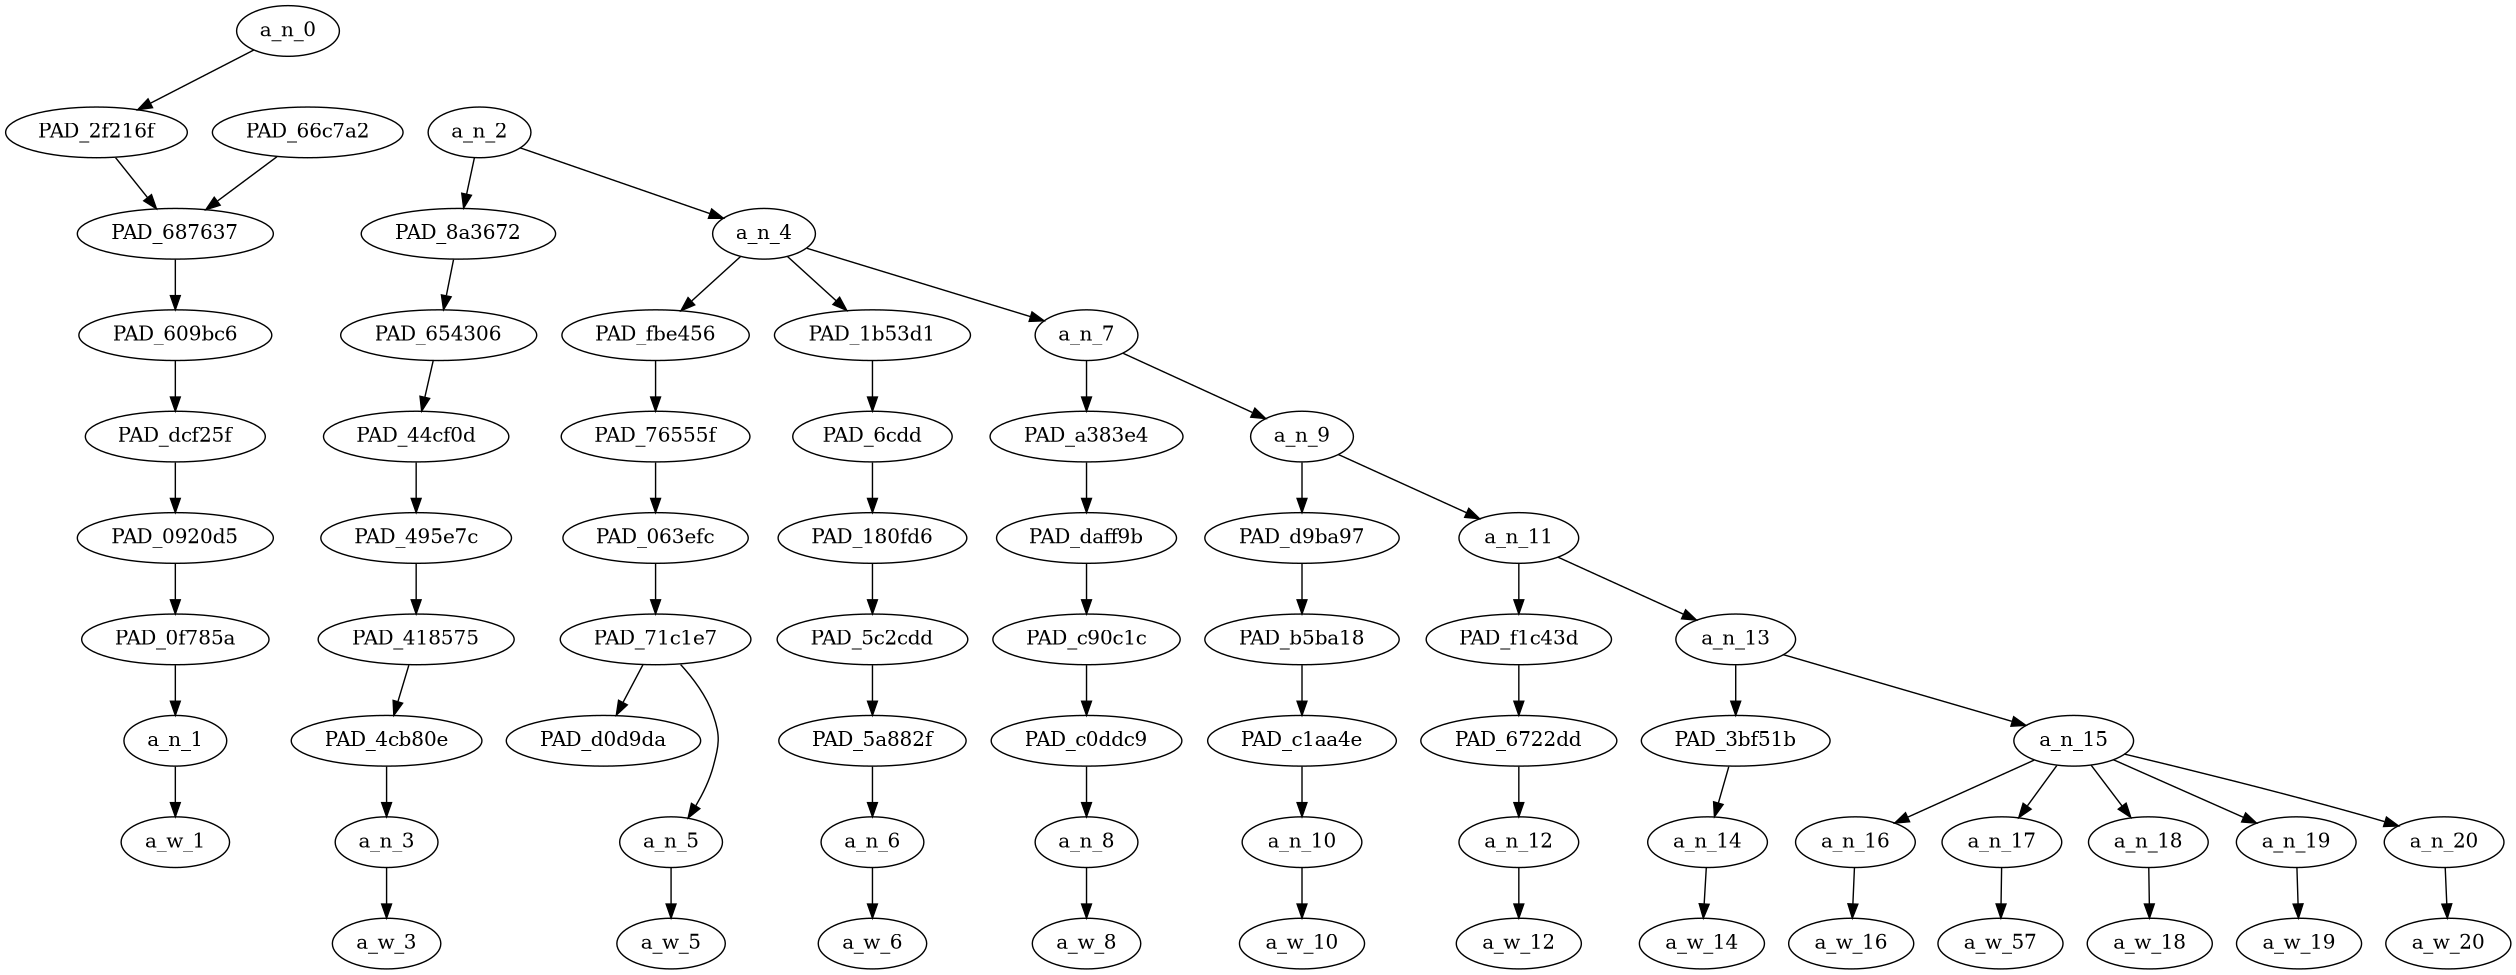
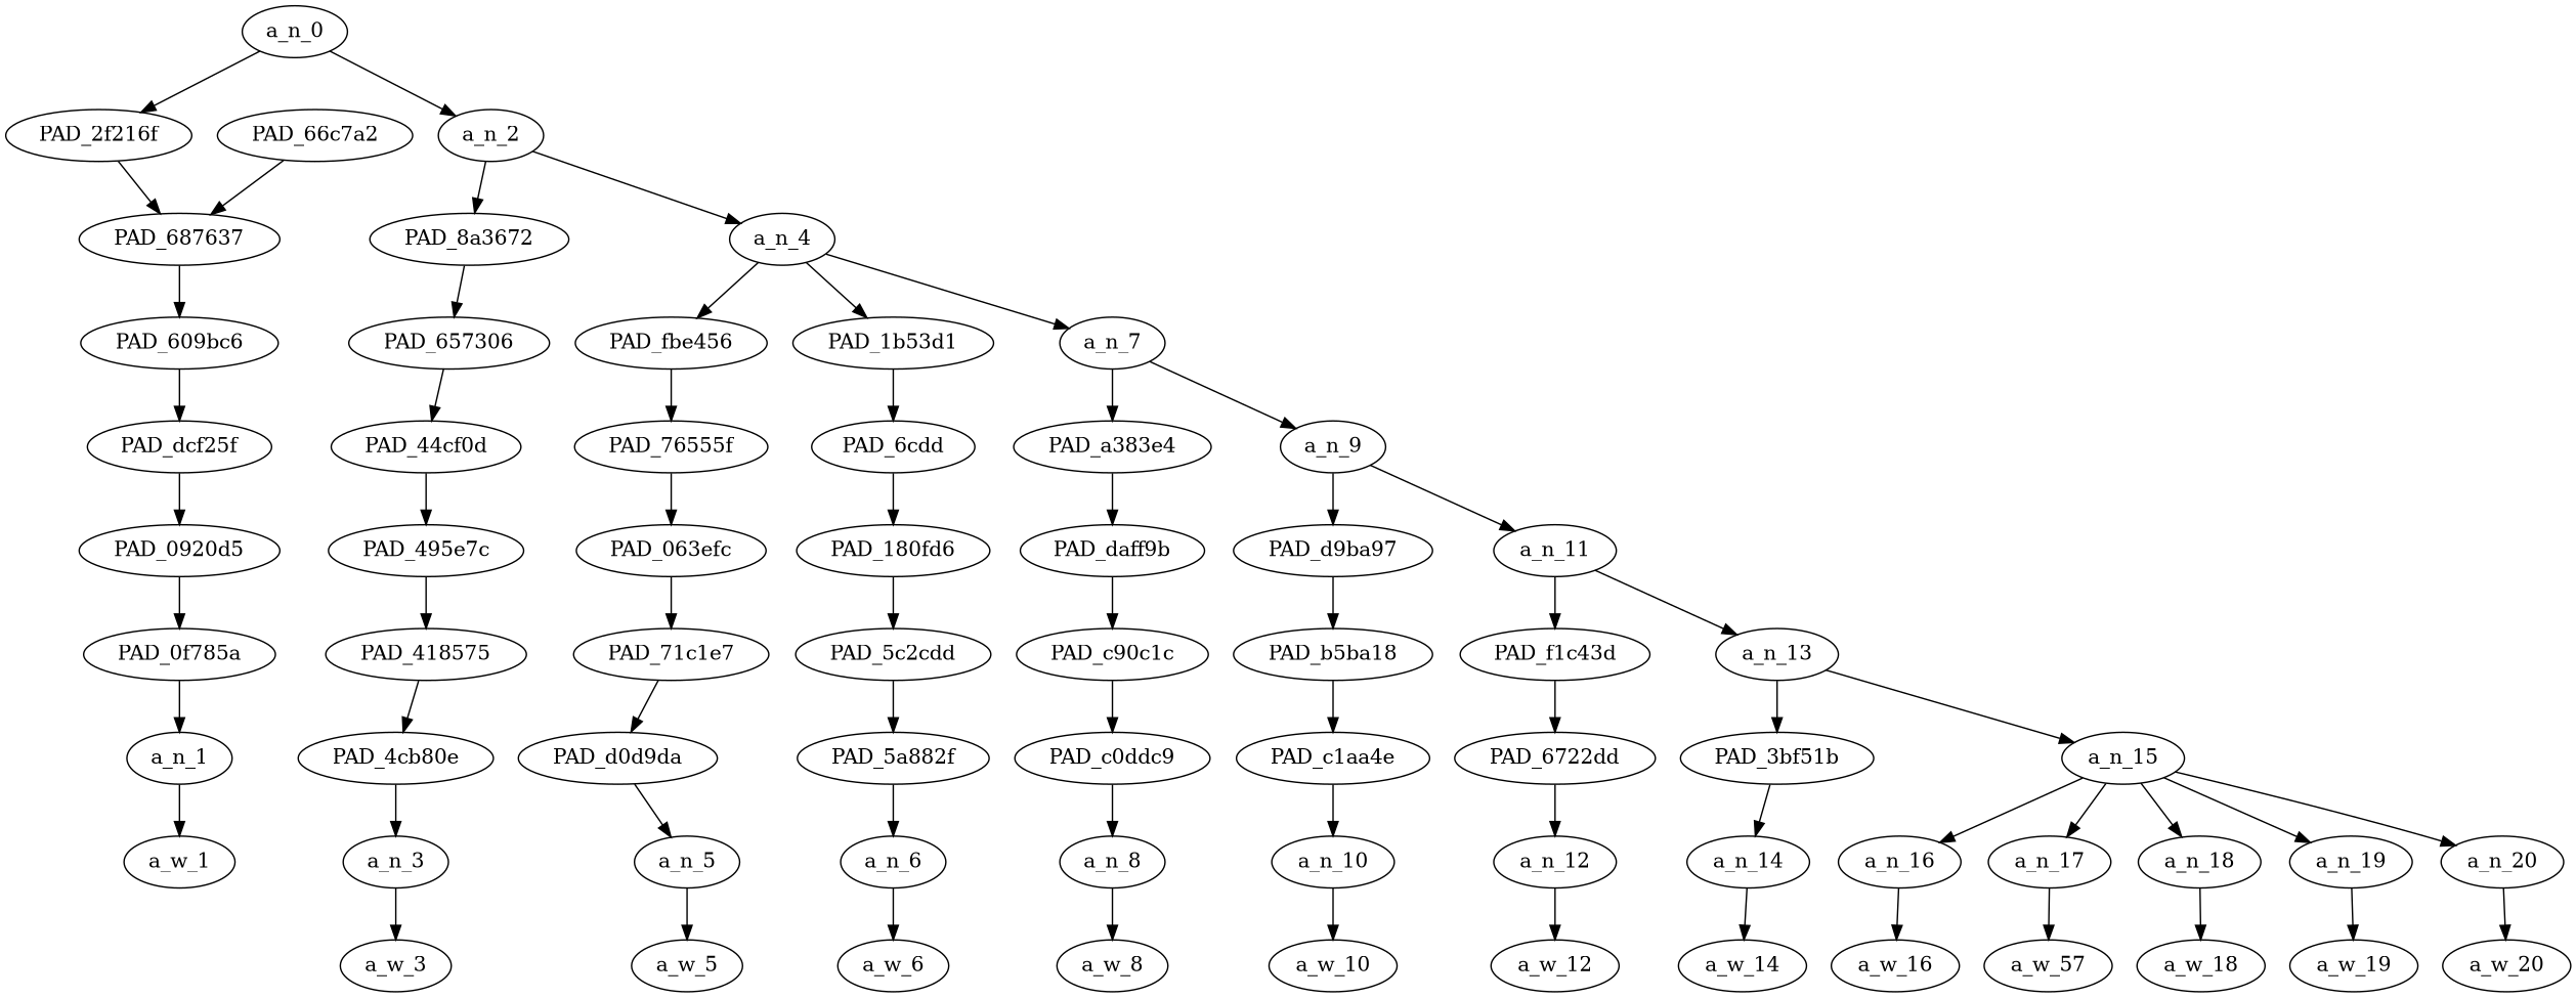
  strict digraph {
    node [div_dir=1 index=0 level=1 text_span="[0]" value=0.06238401]
    a_n_0 [level=9 text_span="[0, 1, 2, 3, 4, 5, 6, 7, 8, 9, 10, 11, 12]" value=1.00000001]
    PAD_2f216f [div_dir=-1 level=8]
    a_n_2 [index=1 level=8 text_span="[1, 2, 3, 4, 5, 6, 7, 8, 9, 10, 11, 12]" value=0.93691292]
    PAD_687637 [div_dir=-1 level=6]
    PAD_8a3672 [div_dir=-1 index=1 level=7 text_span="[1]" value=0.03659758]
    a_n_4 [index=2 level=7 text_span="[2, 3, 4, 5, 6, 7, 8, 9, 10, 11, 12]" value=0.89959895]
    PAD_66c7a2 [div_dir=-1 level=7]
-   PAD_657306 [div_dir=-1 index=1 level=6 text_span="[1]" value=0.03659758 label=PAD_654306]
+   PAD_657306 [div_dir=-1 index=1 level=6 text_span="[1]" value=0.03659758]
    PAD_fbe456 [index=2 level=6 text_span="[2]" value=0.03453563]
    PAD_1b53d1 [div_dir=-1 index=3 level=6 text_span="[3]" value=0.05610290]
    a_n_7 [index=4 level=6 text_span="[4, 5, 6, 7, 8, 9, 10, 11, 12]" value=0.80820935]
    PAD_609bc6 [div_dir=-1 level=5]
    PAD_dcf25f [div_dir=-1 level=4]
    PAD_0920d5 [div_dir=-1 level=3]
    PAD_0f785a [div_dir=-1 level=2]
    a_n_1 [div_dir=-1]
    a_w_1 [div_dir=0 level=0 value="<user>"]
    PAD_44cf0d [div_dir=-1 index=1 level=5 text_span="[1]" value=0.03659758]
    PAD_76555f [index=2 level=5 text_span="[2]" value=0.03453563]
    n20 [div_dir=-1 index=3 label=PAD_6cdd level=5 text_span="[3]" value=0.05610290]
    PAD_a383e4 [index=4 level=5 text_span="[4]" value=0.05846428]
    a_n_9 [index=5 level=5 text_span="[5, 6, 7, 8, 9, 10, 11, 12]" value=0.74897206]
    PAD_495e7c [div_dir=-1 index=1 level=4 text_span="[1]" value=0.03659758]
    PAD_418575 [div_dir=-1 index=1 level=3 text_span="[1]" value=0.03659758]
    PAD_4cb80e [div_dir=-1 index=1 level=2 text_span="[1]" value=0.03659758]
    a_n_3 [div_dir=-1 index=1 text_span="[1]" value=0.03659758]
    a_w_3 [div_dir=0 index=1 level=0 text_span="[1]" value=are]
    PAD_063efc [index=2 level=4 text_span="[2]" value=0.03453563]
    PAD_180fd6 [div_dir=-1 index=3 level=4 text_span="[3]" value=0.05610290]
    PAD_daff9b [index=4 level=4 text_span="[4]" value=0.05846428]
    PAD_d9ba97 [index=5 level=4 text_span="[5]" value=0.11323507]
    a_n_11 [index=6 level=4 text_span="[6, 7, 8, 9, 10, 11, 12]" value=0.63497125]
    PAD_71c1e7 [index=2 level=3 text_span="[2]" value=0.03453563]
    PAD_d0d9da [index=2 level=2 text_span="[2]" value=0.03453563]
    a_n_5 [index=2 text_span="[2]" value=0.03453563]
    a_w_5 [div_dir=0 index=2 level=0 text_span="[2]" value=you]
    PAD_5c2cdd [div_dir=-1 index=3 level=3 text_span="[3]" value=0.05610290]
    PAD_5a882f [div_dir=-1 index=3 level=2 text_span="[3]" value=0.05610290]
    a_n_6 [div_dir=-1 index=3 text_span="[3]" value=0.05610290]
    a_w_6 [div_dir=0 index=3 level=0 text_span="[3]" value=gonna]
    PAD_c90c1c [index=4 level=3 text_span="[4]" value=0.05846428]
    PAD_b5ba18 [index=5 level=3 text_span="[5]" value=0.11323507]
    PAD_f1c43d [index=6 level=3 text_span="[6]" value=0.03914206]
    a_n_13 [index=7 level=3 text_span="[7, 8, 9, 10, 11, 12]" value=0.59492693]
    PAD_c0ddc9 [index=4 level=2 text_span="[4]" value=0.05846428]
    a_n_8 [index=4 text_span="[4]" value=0.05846428]
    a_w_8 [div_dir=0 index=4 level=0 text_span="[4]" value=cry]
    PAD_c1aa4e [index=5 level=2 text_span="[5]" value=0.11323507]
    PAD_6722dd [index=6 level=2 text_span="[6]" value=0.03914206]
    PAD_3bf51b [index=7 level=2 text_span="[7]" value=0.06554661]
    a_n_15 [index=8 level=2 text_span="[8, 9, 10, 11, 12]" value=0.52841731]
    a_n_10 [index=5 text_span="[5]" value=0.11323507]
    a_w_10 [div_dir=0 index=5 level=0 text_span="[5]" value=becuase]
    a_n_12 [index=6 text_span="[6]" value=0.03914206]
    a_n_14 [index=7 text_span="[7]" value=0.06554661]
    a_n_16 [index=8 text_span="[8]" value=0.04316372]
    a_n_17 [index=9 text_span="[9]" value=0.07115640]
    a_n_18 [index=10 text_span="[10]" value=0.17133255]
    a_n_19 [index=11 text_span="[11]" value=0.14845723]
    a_n_20 [index=12 text_span="[12]" value=0.09329962]
    a_w_12 [div_dir=0 index=6 level=0 text_span="[6]" value=someone]
    a_w_14 [div_dir=0 index=7 level=0 text_span="[7]" value=insulted]
    a_w_16 [div_dir=0 index=8 level=0 text_span="[8]" value=your]
    n64 [div_dir=0 index=9 label=a_w_57 level=0 text_span="[9]" value=precious]
    a_w_18 [div_dir=0 index=10 level=0 text_span="[10]" value=ching]
    a_w_19 [div_dir=0 index=11 level=0 text_span="[11]" value=chong]
    a_w_20 [div_dir=0 index=12 level=0 text_span="[12]" value=singers]
    a_n_0 -> PAD_2f216f
+   a_n_0 -> a_n_2
    PAD_2f216f -> PAD_687637
    a_n_2 -> PAD_8a3672
    a_n_2 -> a_n_4
    PAD_687637 -> PAD_609bc6
    PAD_8a3672 -> PAD_657306
    a_n_4 -> PAD_fbe456
    a_n_4 -> PAD_1b53d1
    a_n_4 -> a_n_7
    PAD_66c7a2 -> PAD_687637
    PAD_657306 -> PAD_44cf0d
    PAD_fbe456 -> PAD_76555f
    PAD_1b53d1 -> n20
    a_n_7 -> PAD_a383e4
    a_n_7 -> a_n_9
    PAD_609bc6 -> PAD_dcf25f
    PAD_dcf25f -> PAD_0920d5
    PAD_0920d5 -> PAD_0f785a
    PAD_0f785a -> a_n_1
    a_n_1 -> a_w_1
    PAD_44cf0d -> PAD_495e7c
    PAD_76555f -> PAD_063efc
    n20 -> PAD_180fd6
    PAD_a383e4 -> PAD_daff9b
    a_n_9 -> PAD_d9ba97
    a_n_9 -> a_n_11
    PAD_495e7c -> PAD_418575
    PAD_418575 -> PAD_4cb80e
    PAD_4cb80e -> a_n_3
    a_n_3 -> a_w_3
    PAD_063efc -> PAD_71c1e7
    PAD_180fd6 -> PAD_5c2cdd
    PAD_daff9b -> PAD_c90c1c
    PAD_d9ba97 -> PAD_b5ba18
    a_n_11 -> PAD_f1c43d
    a_n_11 -> a_n_13
    PAD_71c1e7 -> PAD_d0d9da
-   PAD_71c1e7 -> a_n_5
+   PAD_d0d9da -> a_n_5
    a_n_5 -> a_w_5
    PAD_5c2cdd -> PAD_5a882f
    PAD_5a882f -> a_n_6
    a_n_6 -> a_w_6
    PAD_c90c1c -> PAD_c0ddc9
    PAD_b5ba18 -> PAD_c1aa4e
    PAD_f1c43d -> PAD_6722dd
    a_n_13 -> PAD_3bf51b
    a_n_13 -> a_n_15
    PAD_c0ddc9 -> a_n_8
    a_n_8 -> a_w_8
    PAD_c1aa4e -> a_n_10
    PAD_6722dd -> a_n_12
    PAD_3bf51b -> a_n_14
    a_n_15 -> a_n_16
    a_n_15 -> a_n_17
    a_n_15 -> a_n_18
    a_n_15 -> a_n_19
    a_n_15 -> a_n_20
    a_n_10 -> a_w_10
    a_n_12 -> a_w_12
    a_n_14 -> a_w_14
    a_n_16 -> a_w_16
    a_n_17 -> n64
    a_n_18 -> a_w_18
    a_n_19 -> a_w_19
    a_n_20 -> a_w_20
  }
